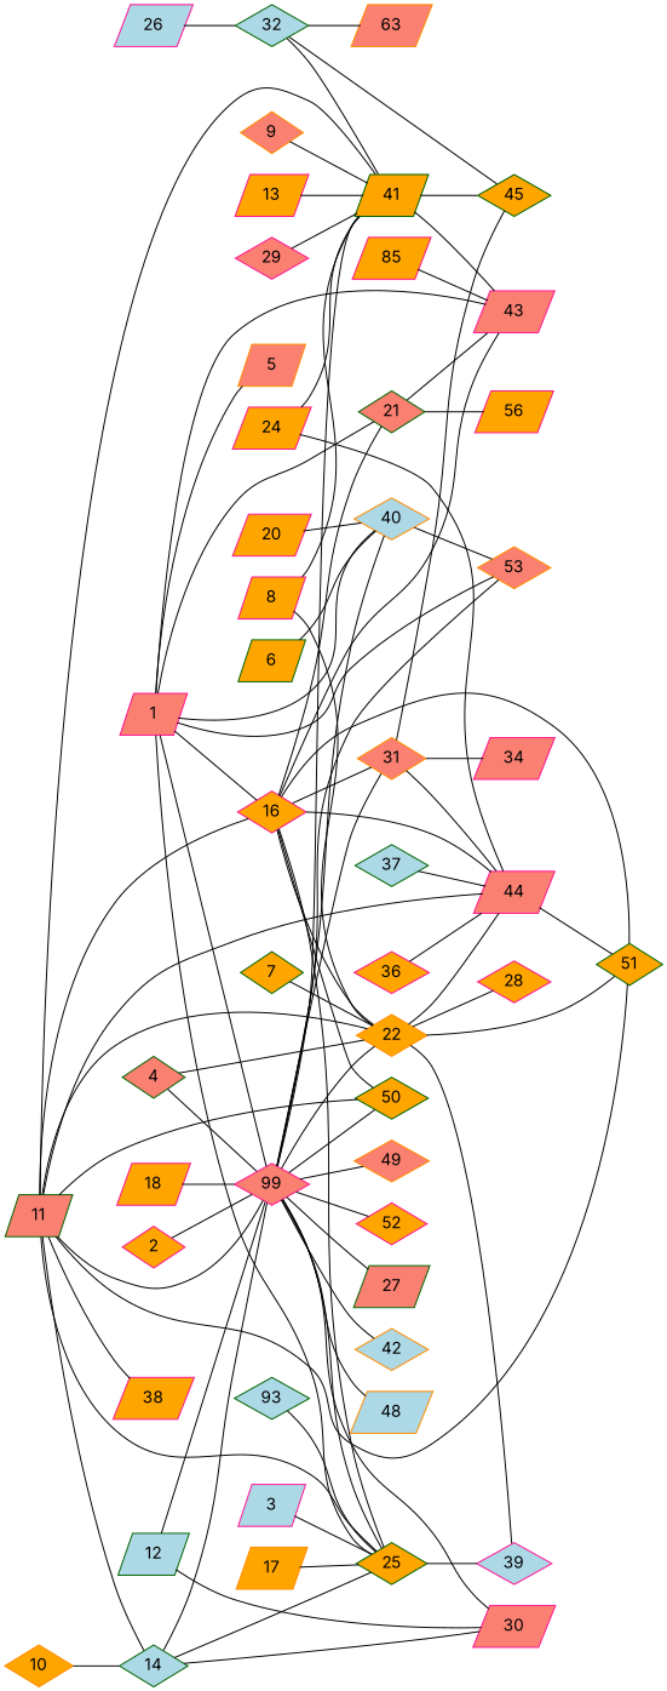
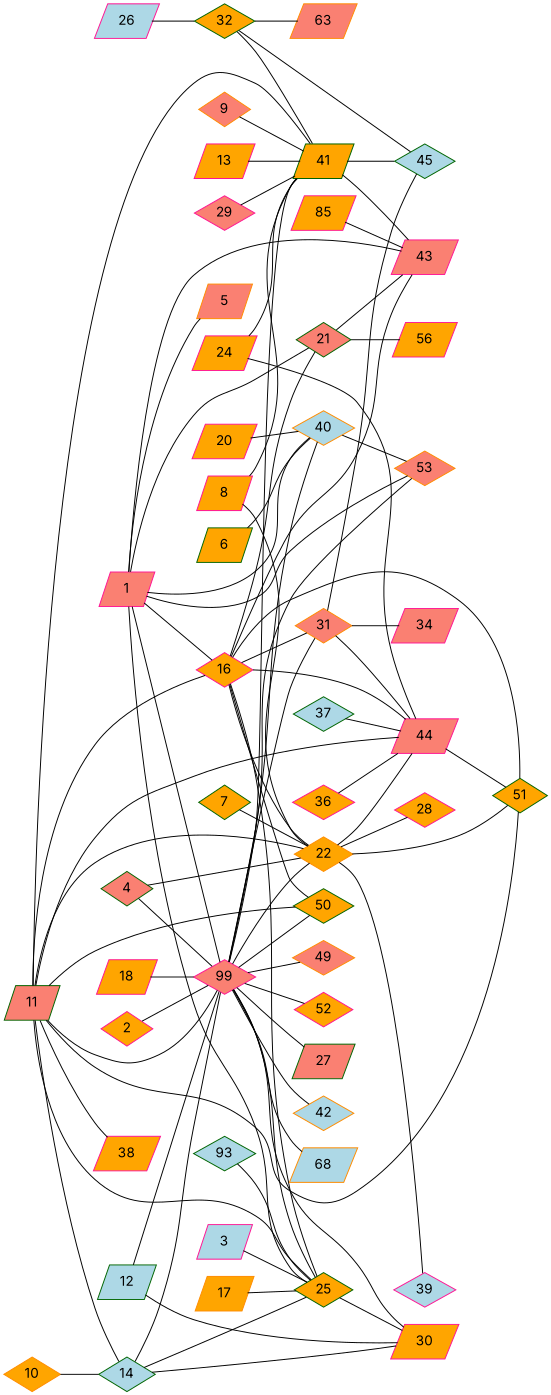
  graph {
    fontname=Inter
    rankdir=LR
    node [color=deeppink fillcolor=orange fontname=Inter shape=diamond style=filled]
    edge [fontname=Inter weight=1.0]
    1 [fillcolor=salmon shape=parallelogram]
    5 [color=darkorange fillcolor=salmon shape=parallelogram]
    16
    n4 [fillcolor=salmon label=99]
    21 [color=darkgreen fillcolor=salmon]
    25 [color=darkgreen]
    40 [color=darkorange fillcolor=lightblue]
    43 [fillcolor=salmon shape=parallelogram]
    53 [color=darkorange fillcolor=salmon]
    22 [color=darkorange]
    44 [fillcolor=salmon shape=parallelogram]
    50 [color=darkgreen]
    51 [color=darkgreen]
    31 [color=darkorange fillcolor=salmon]
    41 [color=darkgreen shape=parallelogram]
-   30 [fillcolor=salmon shape=parallelogram]
+   30 [shape=parallelogram]
    27 [color=darkgreen fillcolor=salmon shape=parallelogram]
    42 [color=darkorange fillcolor=lightblue]
-   48 [color=darkorange fillcolor=lightblue shape=parallelogram]
+   48 [color=darkorange fillcolor=lightblue shape=parallelogram label=68]
    49 [color=darkorange fillcolor=salmon]
    52
    n22 [label=56 shape=parallelogram]
    2
    3 [fillcolor=lightblue shape=parallelogram]
    4 [color=darkgreen fillcolor=salmon]
    28
    39 [fillcolor=lightblue]
    6 [color=darkgreen shape=parallelogram]
    7 [color=darkgreen]
    8 [shape=parallelogram]
-   45 [color=darkgreen]
+   45 [color=darkgreen fillcolor=lightblue]
    9 [color=darkorange fillcolor=salmon]
    10 [color=darkorange]
    14 [color=darkgreen fillcolor=lightblue]
    11 [color=darkgreen fillcolor=salmon shape=parallelogram]
    38 [shape=parallelogram]
    12 [color=darkgreen fillcolor=lightblue shape=parallelogram]
    13 [shape=parallelogram]
    34 [fillcolor=salmon shape=parallelogram]
    17 [color=darkorange shape=parallelogram]
    18 [shape=parallelogram]
    20 [shape=parallelogram]
    n43 [color=darkgreen fillcolor=lightblue label=93]
    24 [shape=parallelogram]
    26 [fillcolor=lightblue shape=parallelogram]
-   32 [color=darkgreen fillcolor=lightblue]
+   32 [color=darkgreen]
    n47 [color=darkorange fillcolor=salmon label=63 shape=parallelogram]
    29 [fillcolor=salmon]
    n49 [label=85 shape=parallelogram]
    36
    37 [color=darkgreen fillcolor=lightblue]
    1 -- 5
    1 -- 16 [weight=2.0]
    1 -- n4
    1 -- 21 [weight=2.0]
    1 -- 25
    1 -- 40 [weight=2.0]
    1 -- 43 [weight=2.0]
    1 -- 53
    16 -- 21
    16 -- 25
    16 -- 43
    16 -- 22
    16 -- 44
    16 -- 50
    16 -- 51
    16 -- 31
    n4 -- 25 [weight=2.0]
    n4 -- 40 [weight=2.0]
    n4 -- 53
    n4 -- 22
    n4 -- 50
    n4 -- 31
    n4 -- 41 [weight=2.0]
    n4 -- 30
    n4 -- 27
    n4 -- 42
    n4 -- 48
    n4 -- 49
    n4 -- 52
    21 -- 43
    21 -- n22
-   25 -- 39 [weight=2.0]
+   25 -- 30 [weight=2.0]
    40 -- 53 [weight=2.0]
    22 -- 44
    22 -- 51
    22 -- 28
    22 -- 39
    44 -- 51
    31 -- 44
    31 -- 45
    31 -- 34
    41 -- 43
    41 -- 45 [weight=3.0]
    2 -- n4
    3 -- 25
    4 -- n4
    4 -- 22
    6 -- 40
    7 -- 22
    8 -- 22
    8 -- 41
    9 -- 41
    10 -- 14
    14 -- n4
    14 -- 25 [weight=2.0]
    14 -- 30
    11 -- 16
    11 -- n4
    11 -- 25
    11 -- 22
    11 -- 44
    11 -- 50
    11 -- 51
    11 -- 41
    11 -- 14
    11 -- 38
    12 -- n4
    12 -- 30
    13 -- 41
    17 -- 25
    18 -- n4
    20 -- 40
    n43 -- 25
    24 -- 44
    24 -- 41
    26 -- 32
    32 -- 41 [weight=3.0]
    32 -- 45
    32 -- n47
    29 -- 41
    n49 -- 43
    36 -- 44
    37 -- 44
  }
